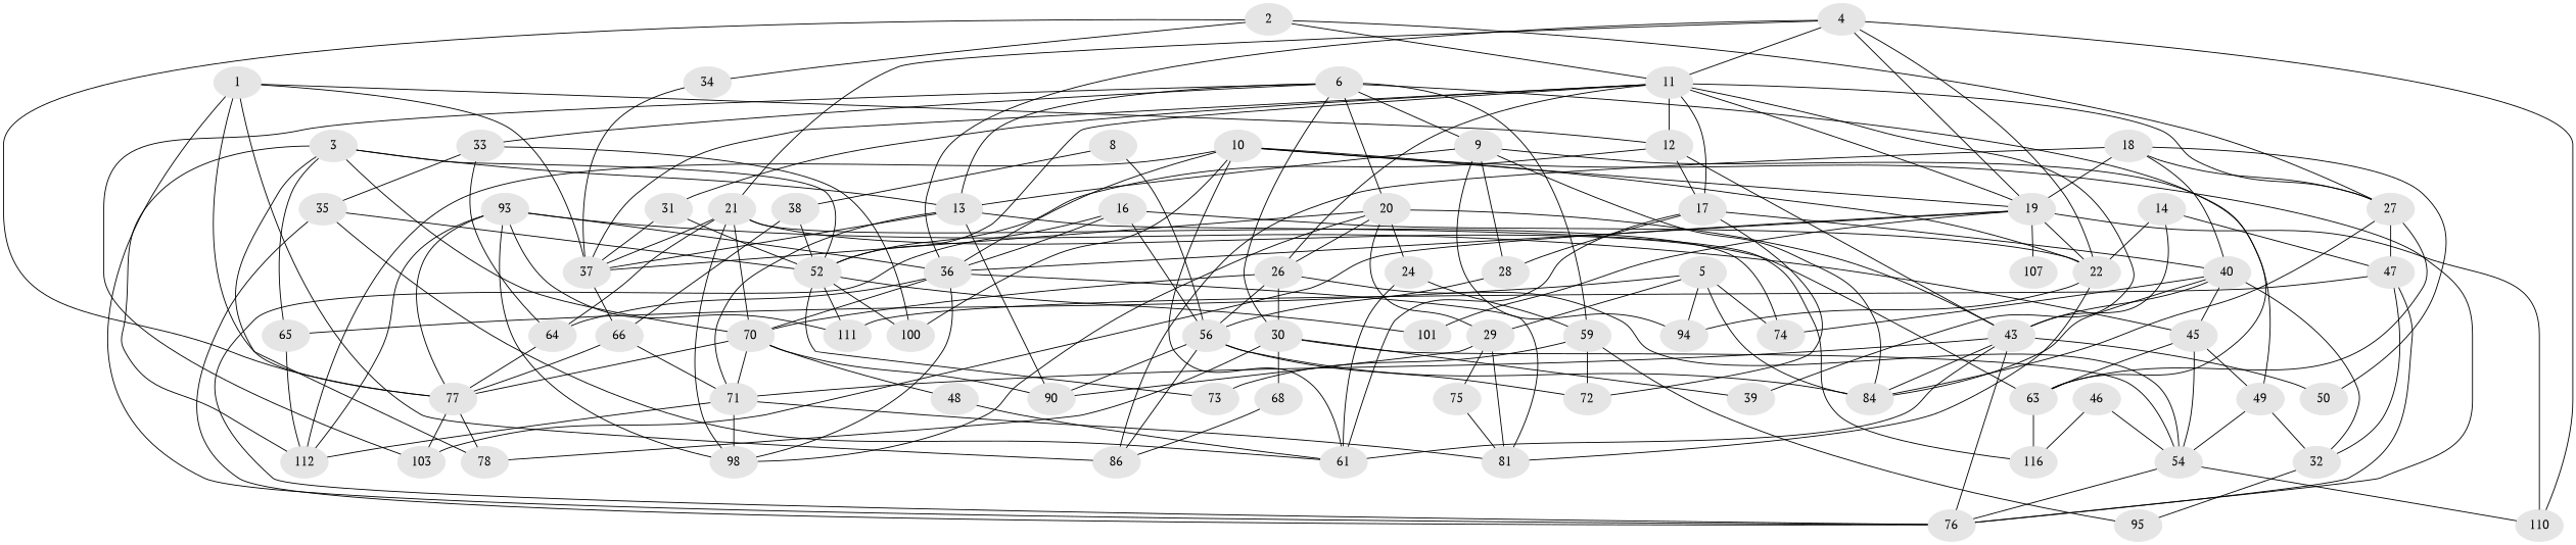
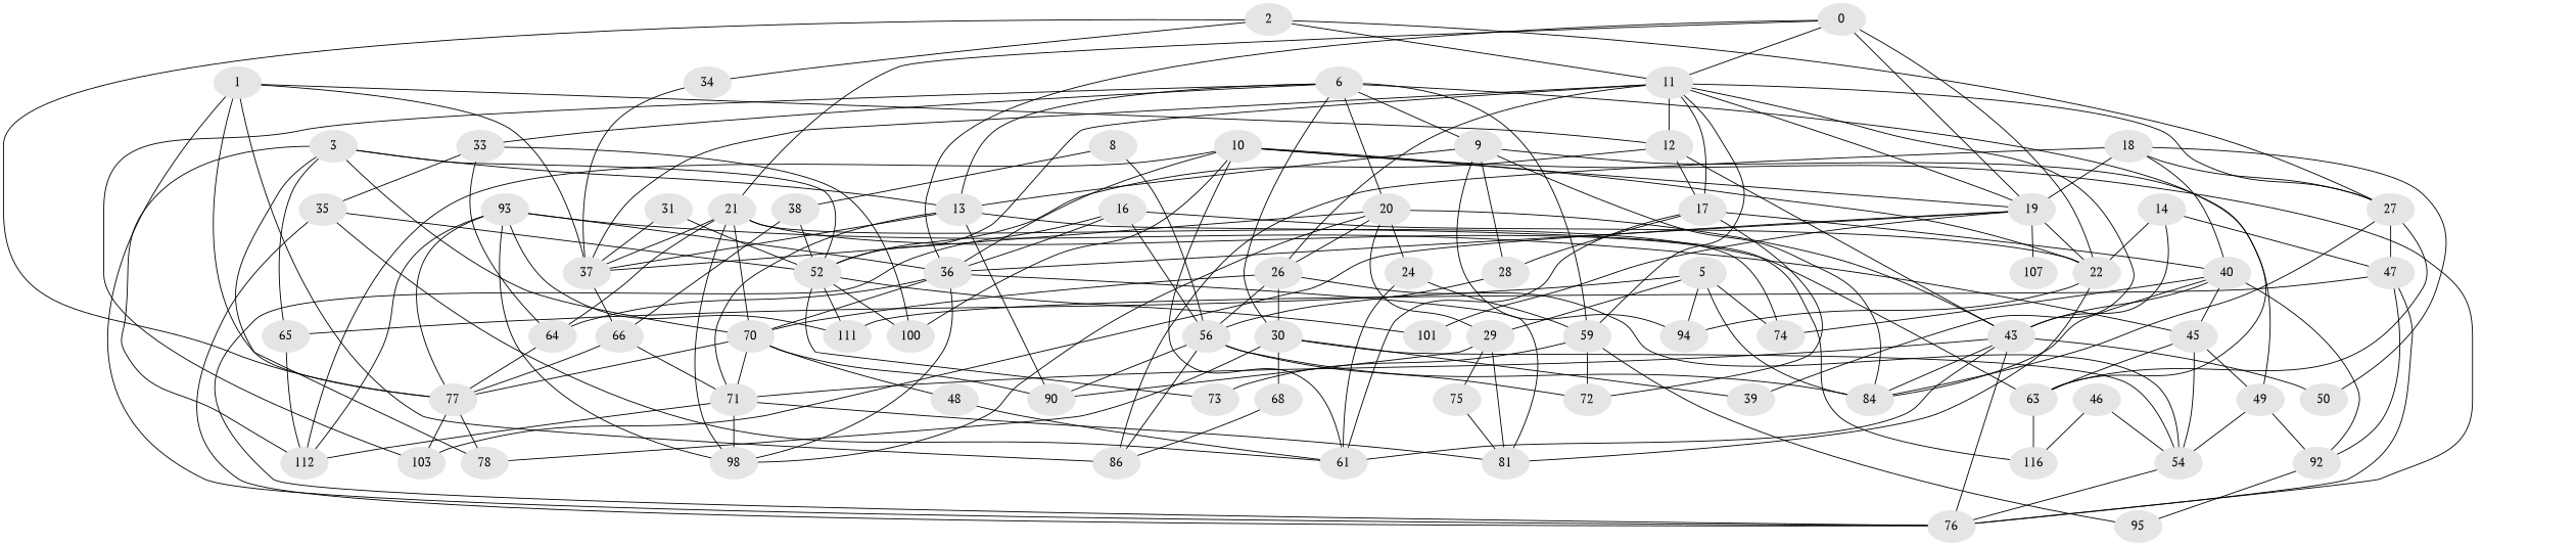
  graph {
    fontname="PT Serif"
    node [color=gray90 fontname="PT Serif" style=filled]
    edge [fontname="PT Serif"]
    1 [super="+41"]
    12 [super="+106"]
    37 [super="+113"]
    77 [super="+121"]
    86
    76 [super="+109"]
    52 [super="+108"]
    17 [super="+89"]
    43 [super="+91"]
    66
    78
    103
    11 [super="+82"]
    27 [super="+42"]
    19 [super="+118"]
    59 [super="+87"]
    26 [super="+53"]
    39
    2
    34
    84 [super="+122"]
    63 [super="+96"]
    47
    3 [super="+44"]
    13 [super="+83"]
    65
    70 [super="+85"]
    112
    71 [super="+115"]
    90 [super="+102"]
    116
    100
    101
    111
    73
    48
-   4 [super="+62"]
+   4 [super="+62" label=0]
    21 [super="+79"]
    22 [super="+51"]
    36 [super="+97"]
-   110
    107
    74
    98 [super="+99"]
    64 [super="+93"]
    94
    81 [super="+120"]
    5 [super="+15"]
    29
    75
    6 [super="+55"]
    9 [super="+57"]
    20 [super="+114"]
    30 [super="+119"]
    33
    28
    49
    24
    54 [super="+69"]
    68
    35 [super="+67"]
    72
    95
    38
    8
    56 [super="+60"]
-   92 [super="+117" label=32]
+   92 [super="+117"]
    10 [super="+32"]
    61 [super="+88"]
    40 [super="+58"]
    50
    14
    16 [super="+104"]
    45
    18
    n76 [label=93 super="+80"]
    31
    46
    1 -- 12
    1 -- 37
    1 -- 77
    1 -- 86
    1 -- 76
    12 -- 52
    12 -- 17
    12 -- 43
    37 -- 66
    77 -- 78
    77 -- 103
    52 -- 100
    52 -- 101
    52 -- 111
    52 -- 73
    17 -- 28
    17 -- 72
    17 -- 61
    17 -- 40 [weight=2]
    43 -- 76
    43 -- 84
    43 -- 71
    43 -- 61
    43 -- 50
    66 -- 77
    66 -- 71
    11 -- 12 [weight=2]
    11 -- 37
    11 -- 52
    11 -- 17
    11 -- 27
    11 -- 19
-   11 -- 31
+   11 -- 59
    11 -- 26
    11 -- 39
    27 -- 84
    27 -- 63
    27 -- 47
    19 -- 103
    19 -- 101
    19 -- 22
    19 -- 36
-   19 -- 110
    19 -- 107 [weight=2]
    59 -- 73
    59 -- 72
    59 -- 95
    26 -- 70
    26 -- 30
    26 -- 54
    26 -- 56
    2 -- 77
    2 -- 11
    2 -- 27
    2 -- 34
    34 -- 37
    63 -- 116
    47 -- 76
    47 -- 111
    47 -- 92
    3 -- 52
    3 -- 78
    3 -- 13
    3 -- 65
    3 -- 70
    3 -- 112
    13 -- 37
    13 -- 71
    13 -- 90
    13 -- 116
    65 -- 112
    70 -- 77
    70 -- 71
    70 -- 90
    70 -- 48
    71 -- 112
    71 -- 98
    71 -- 81
    48 -- 61
    4 -- 11
    4 -- 19
    4 -- 21
    4 -- 22
    4 -- 36
-   4 -- 110
    21 -- 37
    21 -- 63
    21 -- 70
    21 -- 74
    21 -- 98
    21 -- 64
    22 -- 94
    22 -- 81
    36 -- 70
    36 -- 98
    36 -- 64
    36 -- 81
    64 -- 77
    5 -- 84
    5 -- 65
    5 -- 74
    5 -- 94
    5 -- 29
    29 -- 90
    29 -- 81
    29 -- 75
    75 -- 81
    6 -- 103
    6 -- 59
    6 -- 63
    6 -- 13
    6 -- 9
    6 -- 20
    6 -- 30
    6 -- 33
    9 -- 84
    9 -- 13
    9 -- 94
    9 -- 28
    9 -- 49
    20 -- 37
    20 -- 43
    20 -- 26
    20 -- 98
    20 -- 29
    20 -- 24
    30 -- 78
    30 -- 39
    30 -- 54
    30 -- 68
    33 -- 100
    33 -- 64
    33 -- 35
    28 -- 56
    49 -- 54
    49 -- 92
    24 -- 59
    24 -- 61
    54 -- 76
-   54 -- 110
    54 -- 45
    68 -- 86
    35 -- 76
    35 -- 52
    35 -- 61
    38 -- 52
    38 -- 66
    8 -- 38
    8 -- 56
    56 -- 86
    56 -- 84
    56 -- 90
    56 -- 72
    92 -- 95
    10 -- 76
    10 -- 19
    10 -- 112
    10 -- 100
    10 -- 22
    10 -- 36
    10 -- 61
    40 -- 43
    40 -- 84
    40 -- 74
    40 -- 92
    40 -- 45
    14 -- 43
    14 -- 47
    14 -- 22
    16 -- 76
    16 -- 22
    16 -- 36
    16 -- 56
    45 -- 63
    45 -- 49
    18 -- 86
    18 -- 27
    18 -- 19
    18 -- 40
    18 -- 50
    n76 -- 77
    n76 -- 112
    n76 -- 111
    n76 -- 36
    n76 -- 98
    n76 -- 45
    31 -- 37
    31 -- 52
    46 -- 116
    46 -- 54
  }
